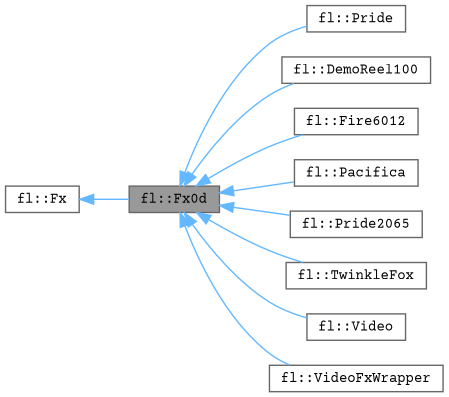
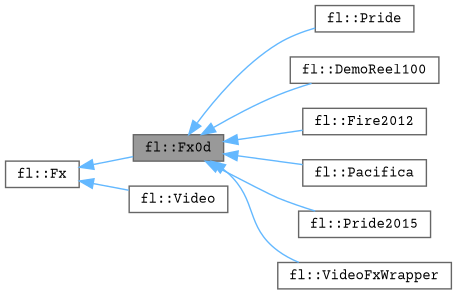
  digraph {
    fontname="Courier Prime"
    rankdir=LR
    node [color=gray40 fillcolor=white fontname="Courier Prime" fontsize=10 shape=box style=filled]
    edge [color=steelblue1 dir=back fontname="Courier Prime" fontsize=10 labelfontname=Helvetica labelfontsize=10 style=solid]
    n1 [fillcolor=grey60 fontcolor=black height=0.2 label="fl::Fx0d" width=0.4]
    n2 [height=0.2 label="fl::Pride" width=0.4]
    n3 [height=0.2 label="fl::DemoReel100" width=0.4]
-   n4 [height=0.2 label="fl::Fire6012" width=0.4]
+   n4 [height=0.2 label="fl::Fire2012" width=0.4]
    n5 [height=0.2 label="fl::Pacifica" width=0.4]
-   n6 [height=0.2 label="fl::Pride2065" width=0.4]
-   n7 [height=0.2 label="fl::TwinkleFox" width=0.4]
+   n6 [height=0.2 label="fl::Pride2015" width=0.4]
    n8 [height=0.2 label="fl::Video" width=0.4]
    n9 [height=0.2 label="fl::VideoFxWrapper" width=0.4]
    n10 [height=0.2 label="fl::Fx" width=0.4]
    n1 -> n2
    n1 -> n3
    n1 -> n4
    n1 -> n5
    n1 -> n6
-   n1 -> n7
-   n1 -> n8
+   n10 -> n8
    n1 -> n9
    n10 -> n1
  }
